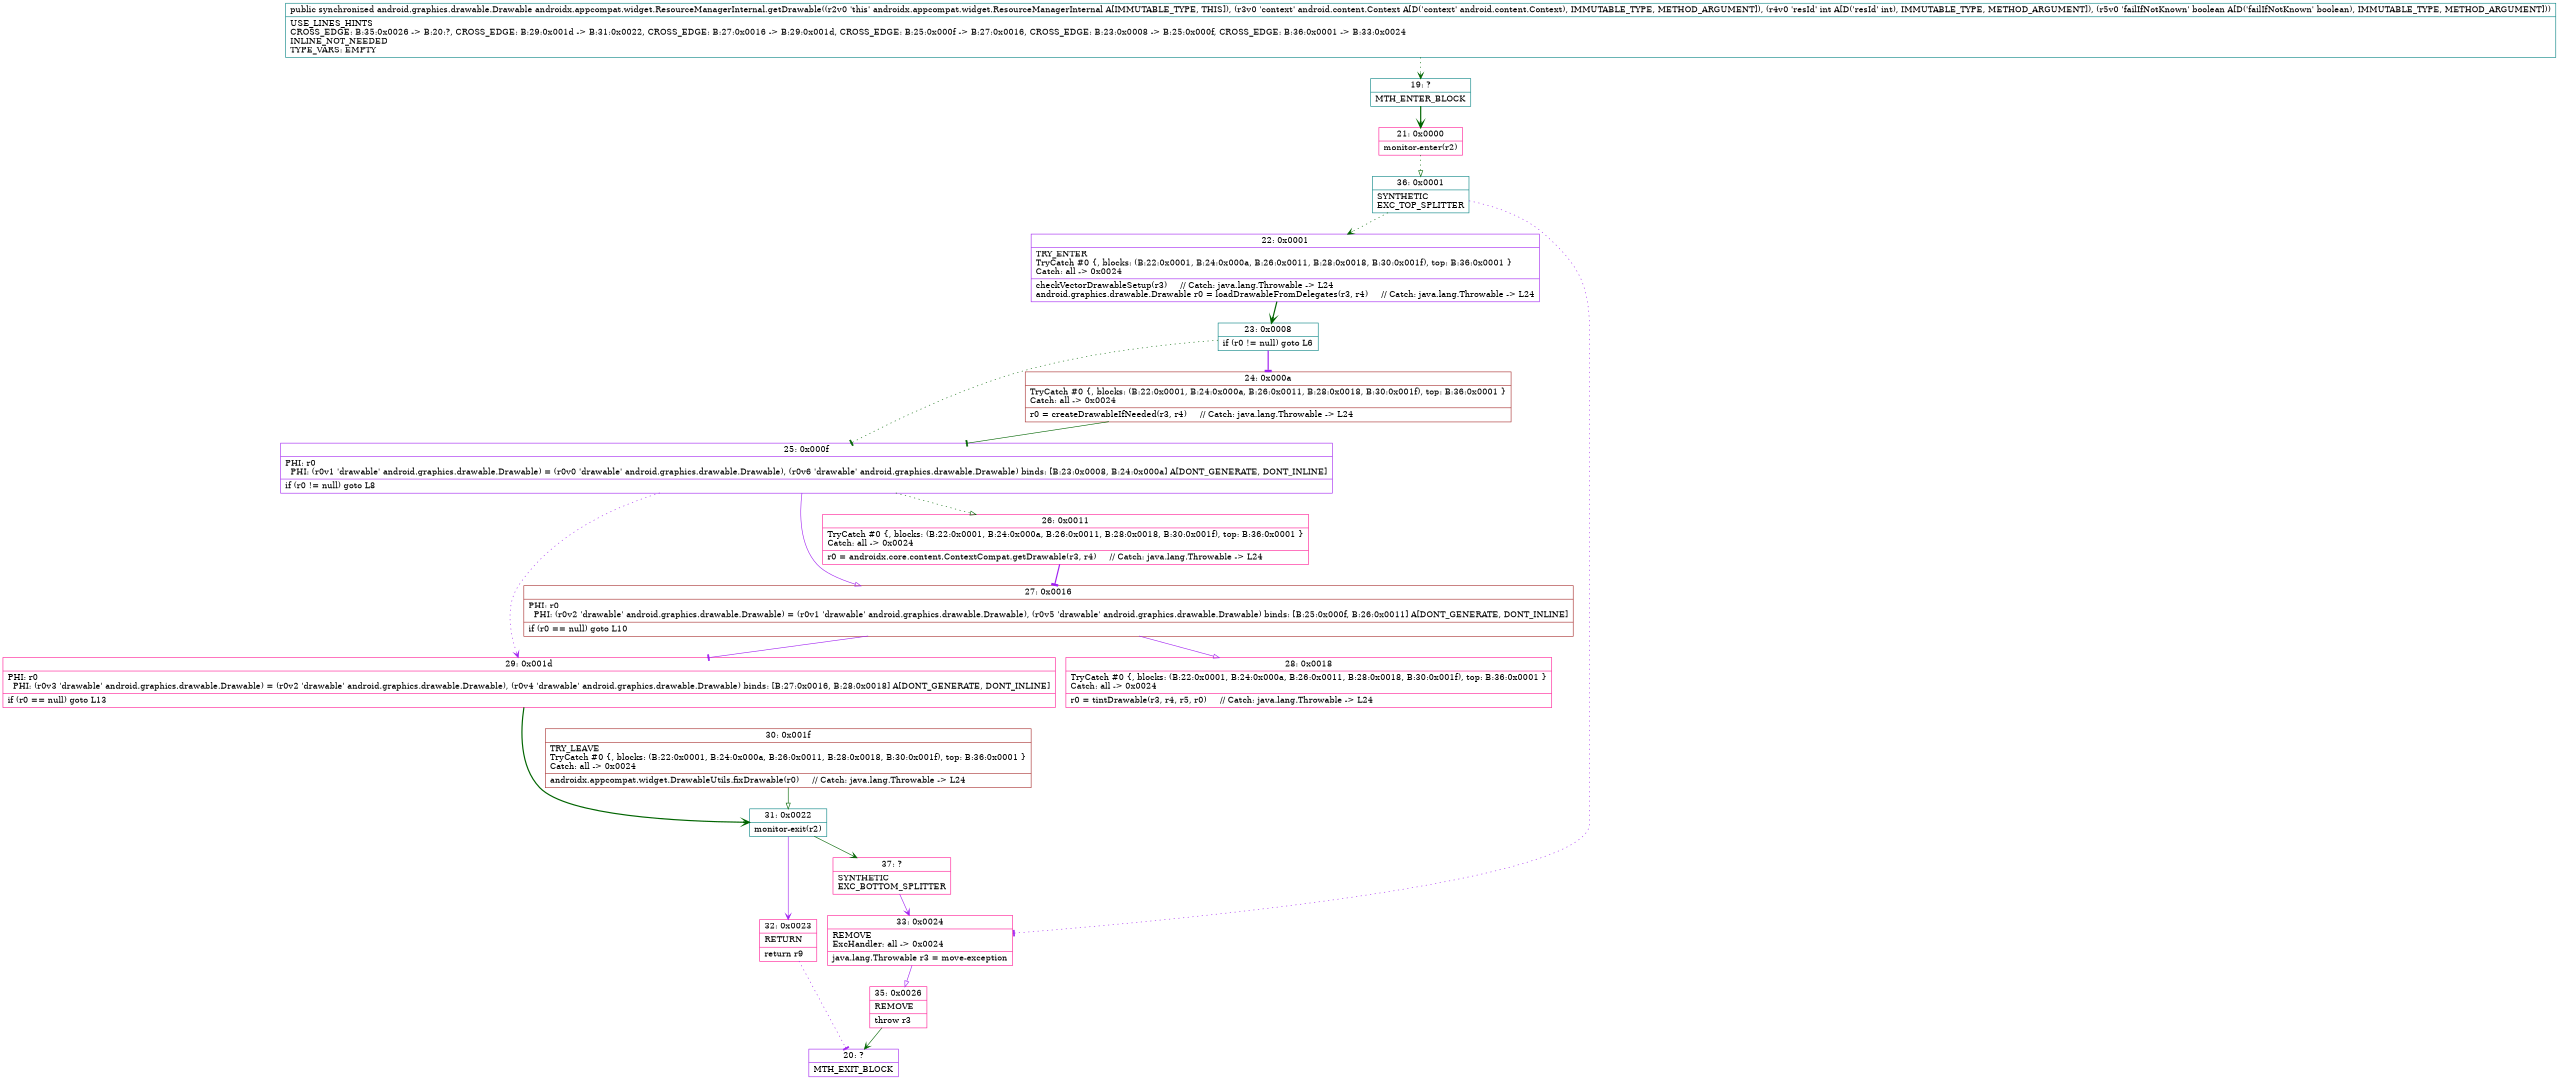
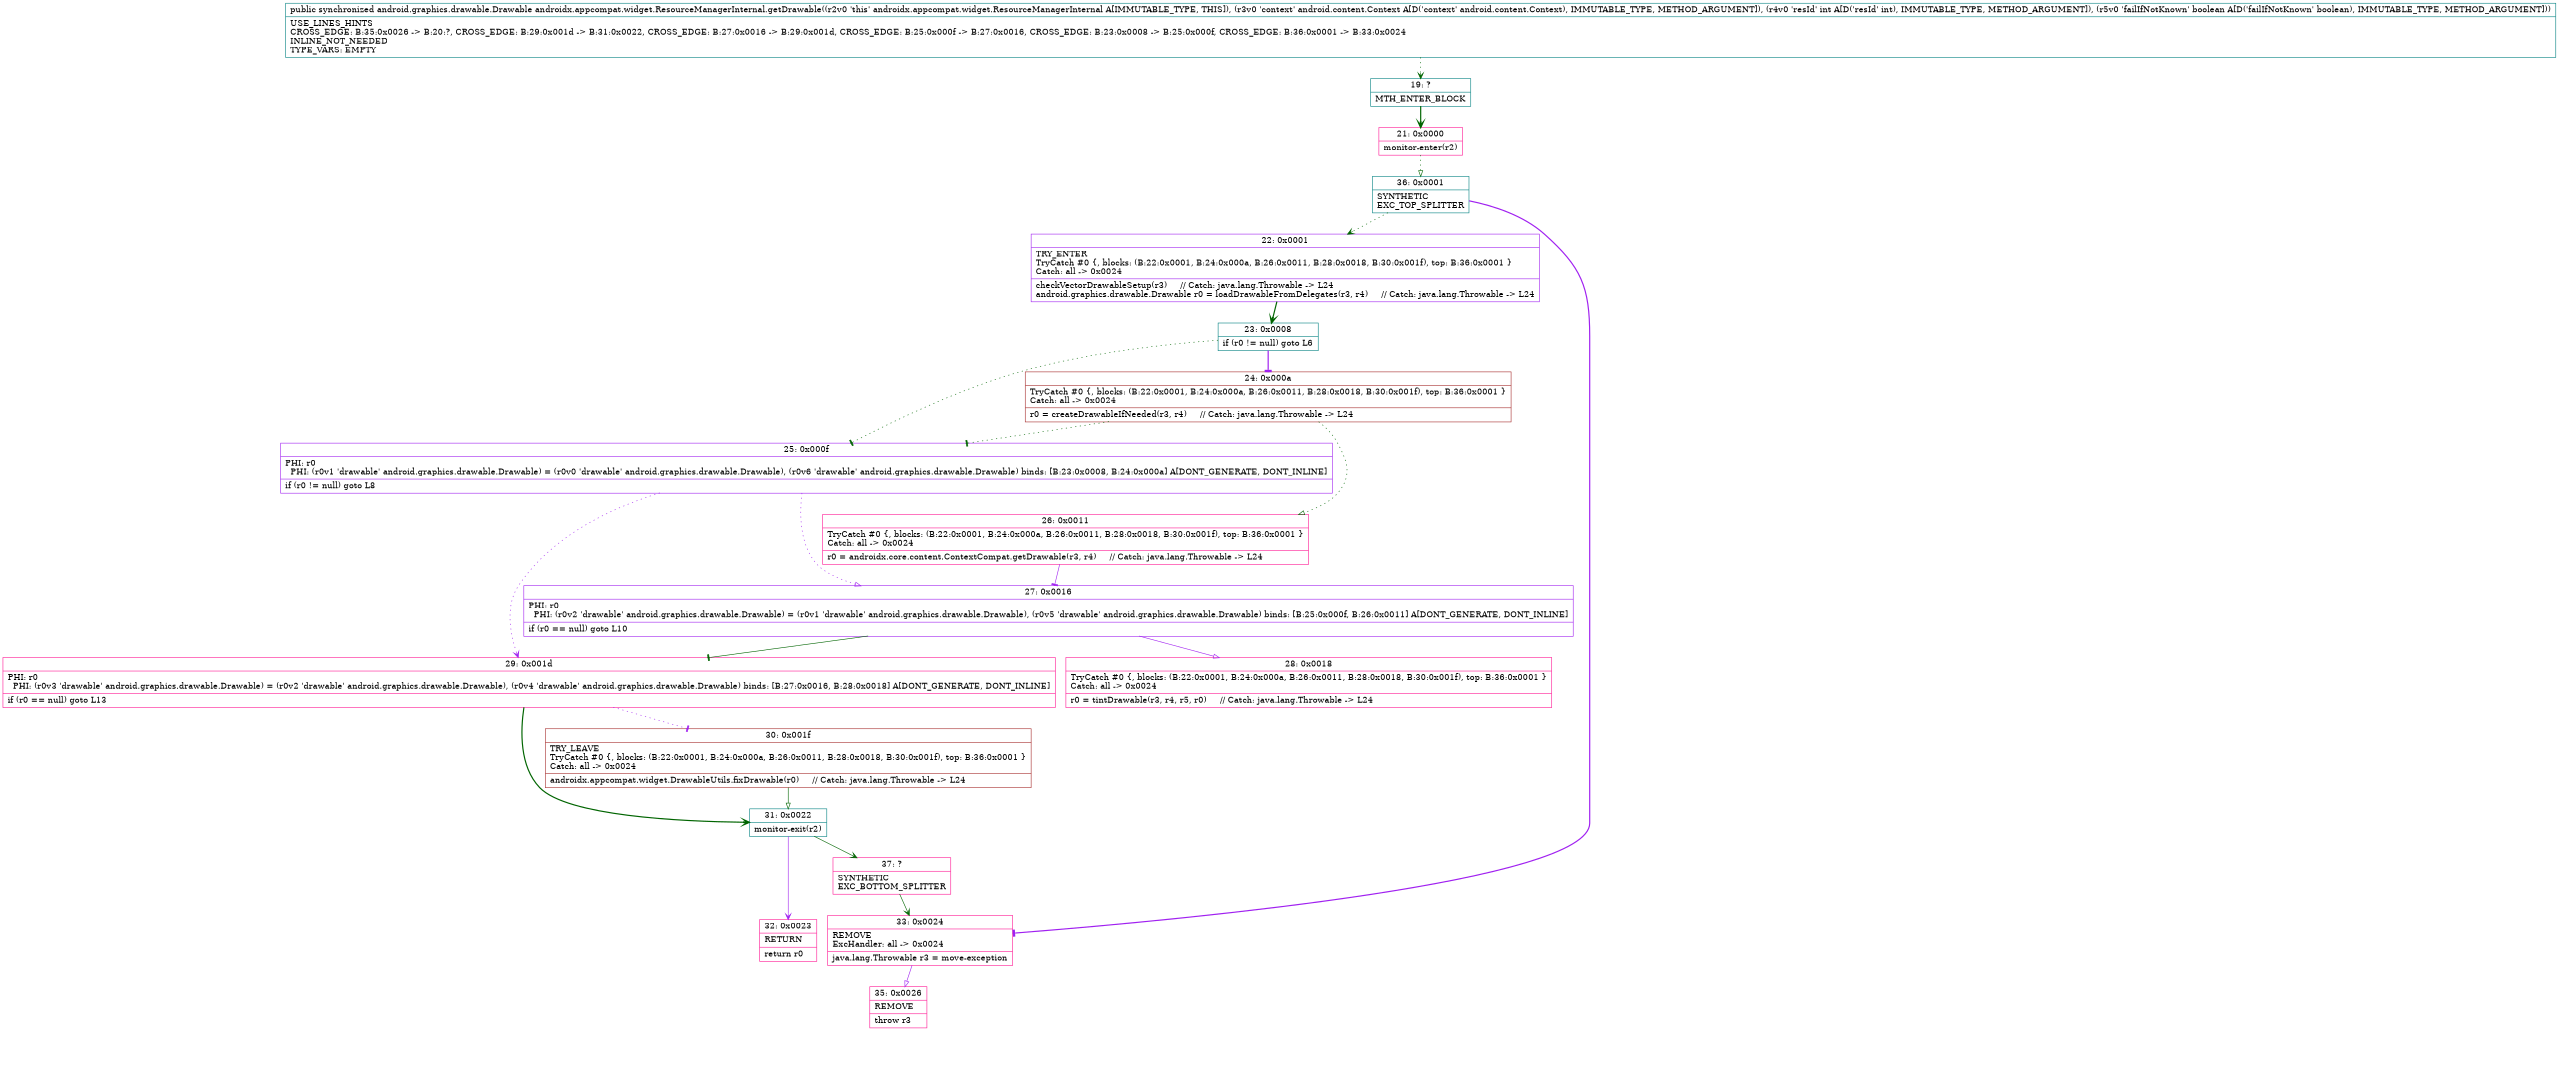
  digraph {
    node [color=deeppink shape=record]
    edge [arrowhead=vee color=darkgreen style=dotted]
    n1 [color=teal label="{19\:\ ?|MTH_ENTER_BLOCK\l}"]
    n2 [label="{21\:\ 0x0000|monitor\-enter(r2)\l}"]
    n3 [color=teal label="{36\:\ 0x0001|SYNTHETIC\lEXC_TOP_SPLITTER\l}"]
    n4 [color=purple label="{22\:\ 0x0001|TRY_ENTER\lTryCatch #0 \{, blocks: (B:22:0x0001, B:24:0x000a, B:26:0x0011, B:28:0x0018, B:30:0x001f), top: B:36:0x0001 \}\lCatch: all \-\> 0x0024\l|checkVectorDrawableSetup(r3)     \/\/ Catch: java.lang.Throwable \-\> L24\landroid.graphics.drawable.Drawable r0 = loadDrawableFromDelegates(r3, r4)     \/\/ Catch: java.lang.Throwable \-\> L24\l}"]
    n5 [label="{33\:\ 0x0024|REMOVE\lExcHandler: all \-\> 0x0024\l|java.lang.Throwable r3 = move\-exception\l}"]
    n6 [color=teal label="{23\:\ 0x0008|if (r0 != null) goto L6\l}"]
    n7 [label="{35\:\ 0x0026|REMOVE\l|throw r3\l}"]
    n8 [color=brown label="{24\:\ 0x000a|TryCatch #0 \{, blocks: (B:22:0x0001, B:24:0x000a, B:26:0x0011, B:28:0x0018, B:30:0x001f), top: B:36:0x0001 \}\lCatch: all \-\> 0x0024\l|r0 = createDrawableIfNeeded(r3, r4)     \/\/ Catch: java.lang.Throwable \-\> L24\l}"]
    n9 [color=purple label="{25\:\ 0x000f|PHI: r0 \l  PHI: (r0v1 'drawable' android.graphics.drawable.Drawable) = (r0v0 'drawable' android.graphics.drawable.Drawable), (r0v6 'drawable' android.graphics.drawable.Drawable) binds: [B:23:0x0008, B:24:0x000a] A[DONT_GENERATE, DONT_INLINE]\l|if (r0 != null) goto L8\l}"]
    n10 [label="{26\:\ 0x0011|TryCatch #0 \{, blocks: (B:22:0x0001, B:24:0x000a, B:26:0x0011, B:28:0x0018, B:30:0x001f), top: B:36:0x0001 \}\lCatch: all \-\> 0x0024\l|r0 = androidx.core.content.ContextCompat.getDrawable(r3, r4)     \/\/ Catch: java.lang.Throwable \-\> L24\l}"]
-   n11 [color=brown label="{27\:\ 0x0016|PHI: r0 \l  PHI: (r0v2 'drawable' android.graphics.drawable.Drawable) = (r0v1 'drawable' android.graphics.drawable.Drawable), (r0v5 'drawable' android.graphics.drawable.Drawable) binds: [B:25:0x000f, B:26:0x0011] A[DONT_GENERATE, DONT_INLINE]\l|if (r0 == null) goto L10\l}"]
+   n11 [color=purple label="{27\:\ 0x0016|PHI: r0 \l  PHI: (r0v2 'drawable' android.graphics.drawable.Drawable) = (r0v1 'drawable' android.graphics.drawable.Drawable), (r0v5 'drawable' android.graphics.drawable.Drawable) binds: [B:25:0x000f, B:26:0x0011] A[DONT_GENERATE, DONT_INLINE]\l|if (r0 == null) goto L10\l}"]
    n12 [label="{29\:\ 0x001d|PHI: r0 \l  PHI: (r0v3 'drawable' android.graphics.drawable.Drawable) = (r0v2 'drawable' android.graphics.drawable.Drawable), (r0v4 'drawable' android.graphics.drawable.Drawable) binds: [B:27:0x0016, B:28:0x0018] A[DONT_GENERATE, DONT_INLINE]\l|if (r0 == null) goto L13\l}"]
    n13 [label="{28\:\ 0x0018|TryCatch #0 \{, blocks: (B:22:0x0001, B:24:0x000a, B:26:0x0011, B:28:0x0018, B:30:0x001f), top: B:36:0x0001 \}\lCatch: all \-\> 0x0024\l|r0 = tintDrawable(r3, r4, r5, r0)     \/\/ Catch: java.lang.Throwable \-\> L24\l}"]
    n14 [color=brown label="{30\:\ 0x001f|TRY_LEAVE\lTryCatch #0 \{, blocks: (B:22:0x0001, B:24:0x000a, B:26:0x0011, B:28:0x0018, B:30:0x001f), top: B:36:0x0001 \}\lCatch: all \-\> 0x0024\l|androidx.appcompat.widget.DrawableUtils.fixDrawable(r0)     \/\/ Catch: java.lang.Throwable \-\> L24\l}"]
    n15 [color=teal label="{31\:\ 0x0022|monitor\-exit(r2)\l}"]
    n16 [label="{37\:\ ?|SYNTHETIC\lEXC_BOTTOM_SPLITTER\l}"]
-   n17 [label="{32\:\ 0x0023|RETURN\l|return r9\l}"]
-   n18 [color=purple label="{20\:\ ?|MTH_EXIT_BLOCK\l}"]
+   n17 [label="{32\:\ 0x0023|RETURN\l|return r0\l}"]
    n19 [color=teal label="{public synchronized android.graphics.drawable.Drawable androidx.appcompat.widget.ResourceManagerInternal.getDrawable((r2v0 'this' androidx.appcompat.widget.ResourceManagerInternal A[IMMUTABLE_TYPE, THIS]), (r3v0 'context' android.content.Context A[D('context' android.content.Context), IMMUTABLE_TYPE, METHOD_ARGUMENT]), (r4v0 'resId' int A[D('resId' int), IMMUTABLE_TYPE, METHOD_ARGUMENT]), (r5v0 'failIfNotKnown' boolean A[D('failIfNotKnown' boolean), IMMUTABLE_TYPE, METHOD_ARGUMENT]))  | USE_LINES_HINTS\lCROSS_EDGE: B:35:0x0026 \-\> B:20:?, CROSS_EDGE: B:29:0x001d \-\> B:31:0x0022, CROSS_EDGE: B:27:0x0016 \-\> B:29:0x001d, CROSS_EDGE: B:25:0x000f \-\> B:27:0x0016, CROSS_EDGE: B:23:0x0008 \-\> B:25:0x000f, CROSS_EDGE: B:36:0x0001 \-\> B:33:0x0024\lINLINE_NOT_NEEDED\lTYPE_VARS: EMPTY\l}"]
    n1 -> n2 [style=bold]
    n2 -> n3 [arrowhead=onormal]
    n3 -> n4
-   n3 -> n5 [arrowhead=tee color=purple]
+   n3 -> n5 [arrowhead=tee color=purple style=bold]
    n4 -> n6 [style=bold]
    n5 -> n7 [arrowhead=onormal color=purple style=solid]
    n6 -> n8 [arrowhead=tee color=purple style=bold]
    n6 -> n9 [arrowhead=tee]
-   n7 -> n18 [style=solid]
-   n8 -> n9 [arrowhead=tee style=solid]
-   n9 -> n10 [arrowhead=onormal]
-   n9 -> n11 [arrowhead=onormal color=purple style=solid]
+   n8 -> n9 [arrowhead=tee]
+   n8 -> n10 [arrowhead=onormal]
+   n9 -> n11 [arrowhead=onormal color=purple]
    n9 -> n12 [color=purple]
-   n10 -> n11 [arrowhead=tee color=purple style=bold]
-   n11 -> n12 [arrowhead=tee color=purple style=solid]
+   n10 -> n11 [arrowhead=tee color=purple style=solid]
+   n11 -> n12 [arrowhead=tee style=solid]
    n11 -> n13 [arrowhead=onormal color=purple style=solid]
+   n12 -> n14 [arrowhead=tee color=purple]
    n12 -> n15 [style=bold]
    n14 -> n15 [arrowhead=onormal style=solid]
    n15 -> n16 [style=solid]
    n15 -> n17 [color=purple style=solid]
-   n16 -> n5 [color=purple style=solid]
-   n17 -> n18 [arrowhead=tee color=purple]
+   n16 -> n5 [style=solid]
    n19 -> n1
  }
